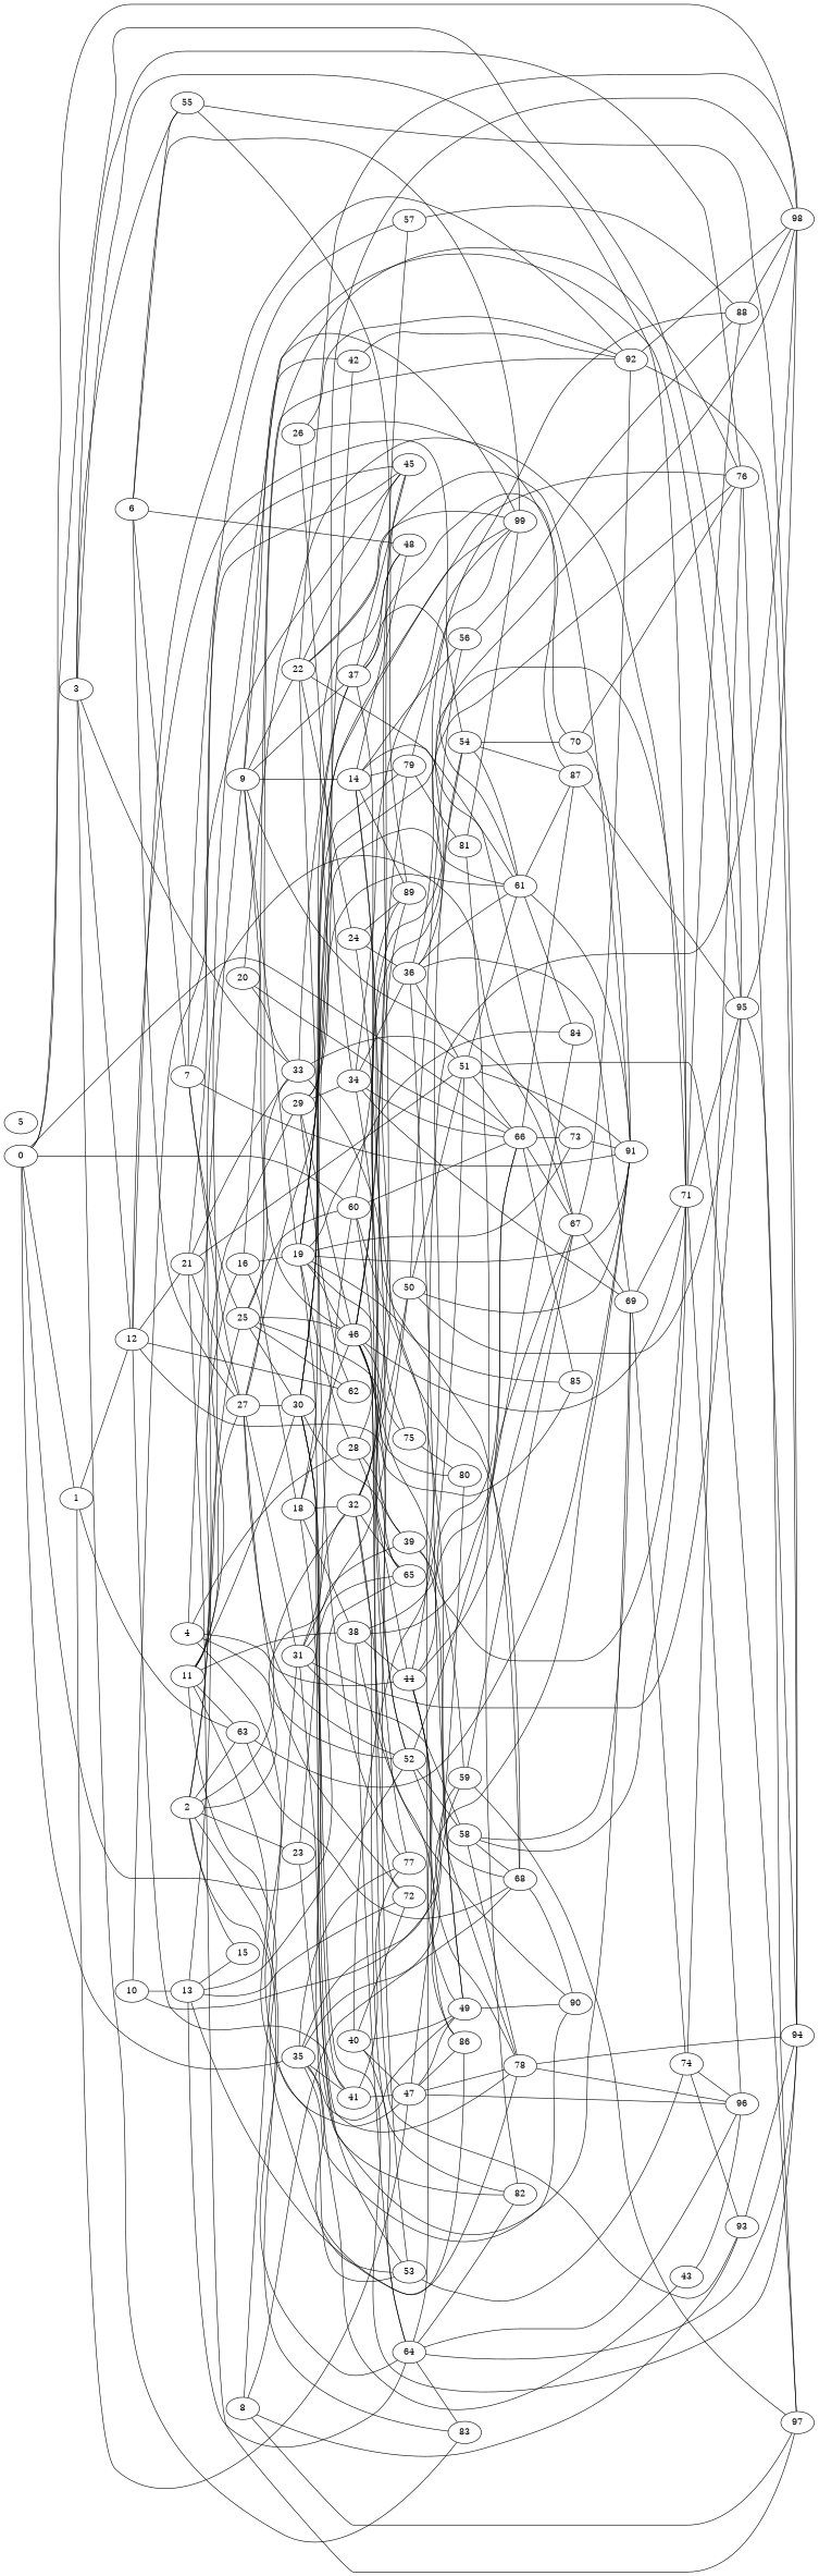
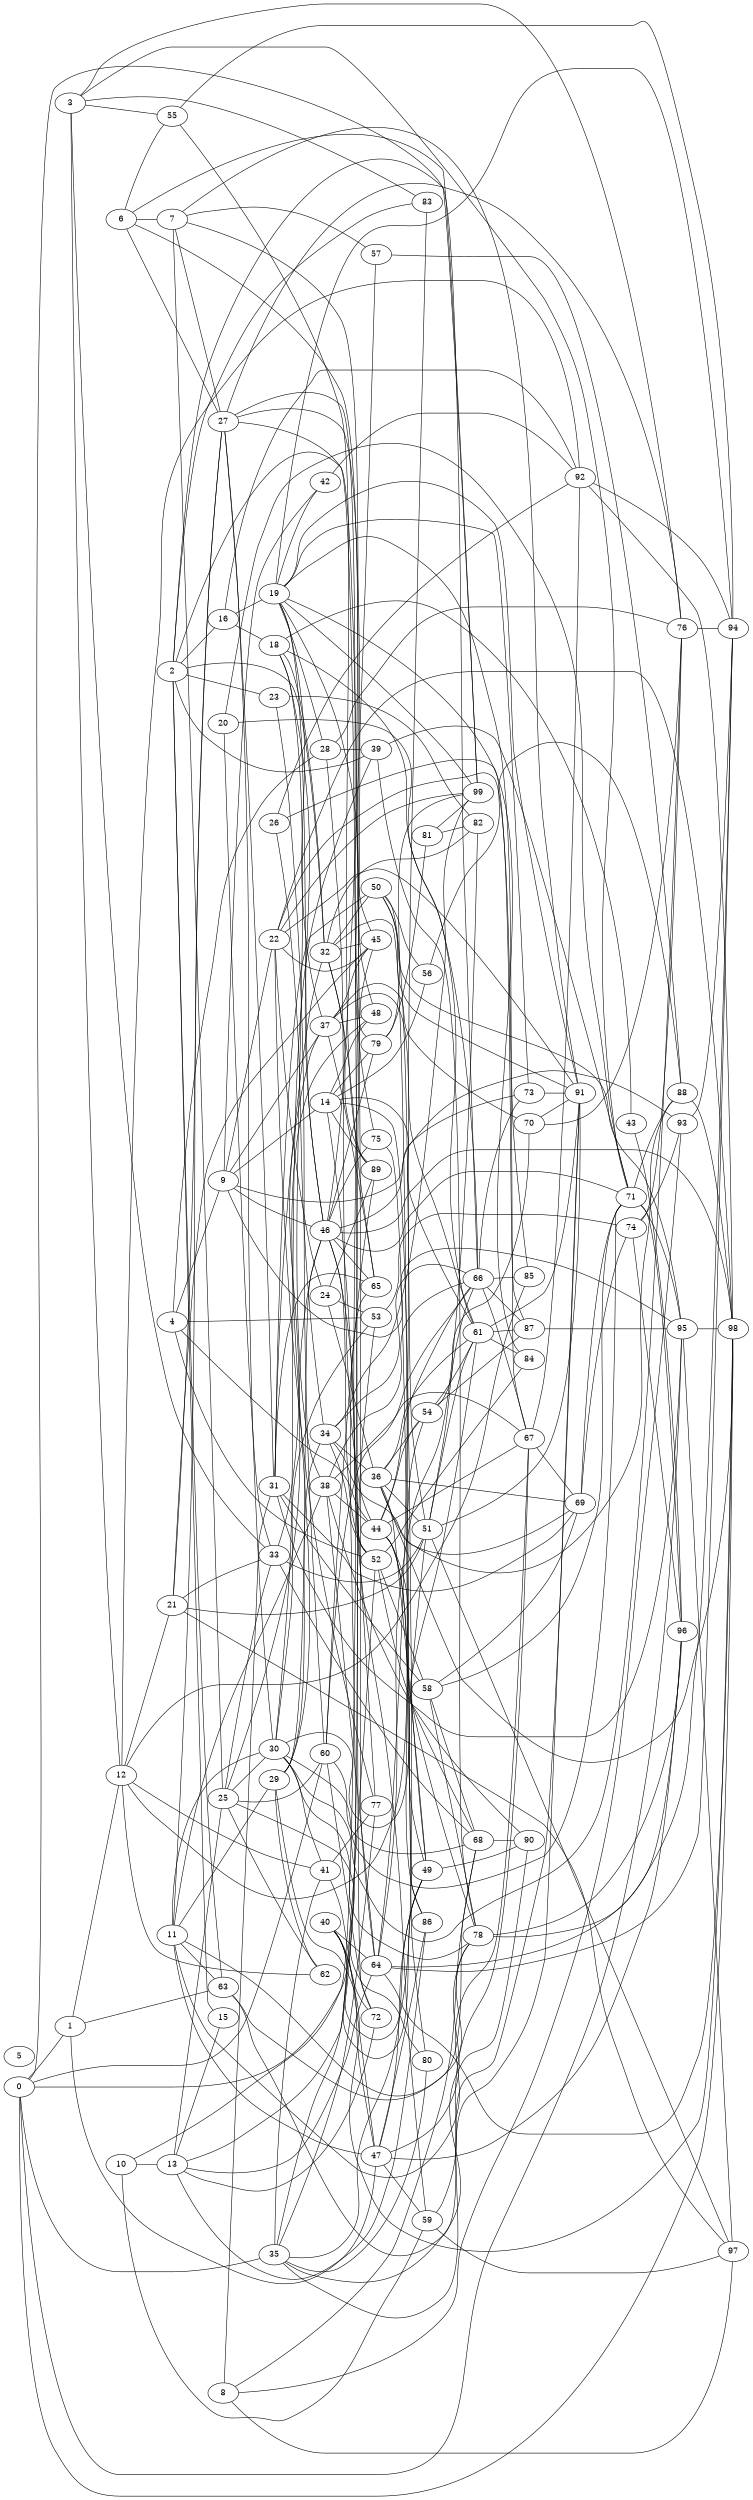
  strict graph {
    rankdir=LR
    edge [is_available=True prob=1.0]
    0
    1
    35
    60
    65
    66
    95
    98
    12
    47
    63
    53
    91
    41
    49
    77
    80
    90
    68
    72
    89
    73
    67
    85
    87
    97
    21
    54
    62
    92
    59
    78
    86
    96
    2
    15
    16
    23
    32
    39
    64
    83
    99
    19
    18
    82
    45
    50
    71
    94
    3
    33
    55
    76
    37
    51
    88
    4
    9
    28
    44
    52
    14
    22
    42
    46
    84
    58
    74
    5
    6
    7
    27
    48
    25
    57
    31
    30
    79
    8
    93
    69
    56
    61
    75
    24
    70
    10
    13
    11
    29
    38
    34
    81
    43
    20
    36
    26
    40
    0 -- 1 [prob=0.746174327718]
    0 -- 35 [prob=0.0760973675577]
    0 -- 60 [prob=0.433705680444]
    0 -- 65 [prob=0.657465442091]
    0 -- 66 [prob=0.403870691795]
    0 -- 95
    0 -- 98 [prob=0.393841971803]
    1 -- 12 [prob=0.774212656292]
    1 -- 47 [prob=0.617689863131]
    1 -- 63 [prob=0.207888478418]
    35 -- 53 [prob=0.38453159328]
    35 -- 91 [prob=0.0473485633387]
    35 -- 41
    35 -- 49 [prob=0.888694205764]
    35 -- 77
    35 -- 80 [prob=0.657451604977]
    35 -- 90 [prob=0.0176240366868]
    60 -- 66 [prob=0.972677913251]
    60 -- 68
    60 -- 72
    60 -- 89 [prob=0.0752668393972]
    66 -- 73
    66 -- 67
    66 -- 85 [prob=0.352957345694]
    66 -- 87 [prob=0.644541958466]
    95 -- 98
    95 -- 97 [prob=0.744328193402]
    12 -- 41 [prob=0.691996348277]
    12 -- 85 [prob=0.990246209559]
    12 -- 21
    12 -- 54 [prob=0.973282180971]
    12 -- 62 [prob=0.459090127745]
    12 -- 92 [prob=0.39573246493]
    47 -- 49 [prob=0.231271769844]
    47 -- 59 [prob=0.173457847408]
    47 -- 78 [prob=0.941155816156]
    47 -- 86 [prob=0.253785221572]
    47 -- 96 [prob=0.192304308705]
    63 -- 91 [prob=0.6882509417]
    63 -- 68 [prob=0.942933855039]
    53 -- 74 [prob=0.0659416777397]
    41 -- 47 [prob=0.854055306197]
    41 -- 77
    49 -- 90 [prob=0.282014411371]
    68 -- 90 [prob=0.568611943522]
    73 -- 91 [prob=0.0178256959971]
    67 -- 92 [prob=0.159598598066]
    67 -- 69 [prob=0.41358523396]
    87 -- 95
    21 -- 97
    21 -- 45 [prob=0.9164502924]
    21 -- 33 [prob=0.0450967214052]
    21 -- 51 [prob=0.35613487048]
    21 -- 27 [prob=0.447357239356]
    54 -- 87 [prob=0.671403231283]
    54 -- 61
    54 -- 70 [prob=0.818235491356]
    92 -- 98 [prob=0.00421921997046]
    92 -- 94 [prob=0.834346176377]
    59 -- 67 [prob=0.00919971746398]
    59 -- 97 [prob=0.578288105698]
    78 -- 96 [prob=0.425239114061]
    78 -- 94 [prob=0.0141691264325]
    2 -- 63 [prob=0.185536116635]
    2 -- 15 [prob=0.359155865041]
    2 -- 16 [prob=0.136546882732]
    2 -- 23
    2 -- 32 [prob=0.794011175576]
    2 -- 39
    2 -- 64
    2 -- 83 [prob=0.327280537131]
    2 -- 99
    16 -- 92 [prob=0.0978479495947]
    16 -- 19
    16 -- 18 [prob=0.339441608981]
    23 -- 60 [prob=0.143019918218]
    23 -- 82
    32 -- 65 [prob=0.711502772407]
    32 -- 89
    32 -- 86 [prob=0.0224637690412]
    32 -- 82
    32 -- 45 [prob=0.800152376763]
    32 -- 50 [prob=0.28042648188]
    39 -- 78 [prob=0.686955936733]
    39 -- 71
    64 -- 98 [prob=0.415858032816]
    64 -- 96 [prob=0.297063755344]
    64 -- 83 [prob=0.302044381606]
    64 -- 82 [prob=0.118514360486]
    64 -- 94 [prob=0.188542853164]
    19 -- 91
    19 -- 73 [prob=0.380974849767]
    19 -- 85 [prob=0.949241018408]
    19 -- 99 [prob=0.510425761635]
    19 -- 94 [prob=0.45364008768]
    19 -- 37 [prob=0.451204882107]
    19 -- 28 [prob=0.553532222617]
    19 -- 42 [prob=0.177665686412]
    19 -- 46 [prob=0.0471509674681]
    19 -- 84 [prob=0.223298872304]
    19 -- 75 [prob=0.494674956989]
    18 -- 32 [prob=0.605247807181]
    18 -- 46 [prob=0.60769918406]
    18 -- 61 [prob=0.183215991065]
    18 -- 38
    18 -- 43
    50 -- 95 [prob=0.280354356887]
    50 -- 91
    50 -- 51 [prob=0.63820512815]
    50 -- 56 [prob=0.687170799536]
    71 -- 95 [prob=0.692694772974]
    71 -- 96 [prob=0.861165034474]
    71 -- 88 [prob=0.715339747471]
    3 -- 12 [prob=0.644003533079]
    3 -- 83 [prob=0.260598336161]
    3 -- 71
    3 -- 33 [prob=0.679528540892]
    3 -- 55
    3 -- 76 [prob=0.438954974785]
    33 -- 68 [prob=0.927818114993]
    33 -- 37 [prob=0.531685762959]
    33 -- 51 [prob=0.629395706919]
    55 -- 89 [prob=0.785614225484]
    55 -- 94 [prob=0.25959282901]
    76 -- 94 [prob=0.241365636234]
    37 -- 65
    37 -- 45 [prob=0.389381767669]
    37 -- 48
    37 -- 61
    37 -- 70 [prob=0.0536837531339]
    51 -- 66
    51 -- 91 [prob=0.854162492488]
    51 -- 97 [prob=0.011452697456]
    51 -- 61 [prob=0.663673881612]
    88 -- 98
    4 -- 53
    4 -- 9 [prob=0.709899846071]
    4 -- 28
    4 -- 44 [prob=0.354967376059]
    4 -- 52 [prob=0.132335478651]
    9 -- 95 [prob=0.826838589508]
    9 -- 73 [prob=0.878666148657]
-   9 -- 19 [prob=0.796291005573]
    9 -- 37 [prob=0.861730782913]
    9 -- 14 [prob=0.138419294672]
    9 -- 22 [prob=0.898077015404]
    9 -- 42 [prob=0.623775235122]
    9 -- 46 [prob=0.231113176229]
    28 -- 39 [prob=0.637729249896]
    28 -- 76 [prob=0.916269232508]
    28 -- 44
    44 -- 66 [prob=0.8951052352]
    44 -- 49 [prob=0.14731765085]
    44 -- 67
    44 -- 54
    44 -- 78 [prob=0.014718388223]
    44 -- 86 [prob=0.435142107113]
    52 -- 68 [prob=0.356491749897]
    52 -- 84 [prob=0.58627739501]
    52 -- 58 [prob=0.745351045046]
    14 -- 49 [prob=0.104018785397]
    14 -- 77 [prob=0.661631631079]
    14 -- 89 [prob=0.370836502617]
    14 -- 48 [prob=0.187647332446]
    14 -- 79 [prob=0.112894658326]
    14 -- 56 [prob=0.195724021253]
    14 -- 61 [prob=0.5505349628]
    22 -- 98 [prob=0.0322964916785]
    22 -- 91 [prob=0.250240913223]
    22 -- 77 [prob=0.35122463265]
    22 -- 67 [prob=0.146220050064]
    22 -- 99 [prob=0.271290211668]
    22 -- 45 [prob=0.98062229133]
    22 -- 24
    42 -- 92
    46 -- 65 [prob=0.255460876433]
    46 -- 98 [prob=0.0200659130776]
    46 -- 59 [prob=0.490306594315]
    46 -- 71 [prob=0.627463245915]
    46 -- 52 [prob=0.615744626127]
    46 -- 57 [prob=0.705369750453]
    46 -- 79 [prob=0.858064599701]
    46 -- 93 [prob=0.380336647411]
    46 -- 75 [prob=0.649049171923]
    58 -- 68 [prob=0.937828785203]
    58 -- 78 [prob=0.328746041263]
    58 -- 71 [prob=0.054549882503]
    58 -- 69 [prob=0.839848431002]
    74 -- 96 [prob=0.906074088014]
    74 -- 76
    74 -- 93 [prob=0.391478321079]
    6 -- 99 [prob=0.358354995337]
    6 -- 55
    6 -- 7
    6 -- 27 [prob=0.124712103485]
    6 -- 48 [prob=0.793880357581]
    7 -- 91 [prob=0.74308599105]
    7 -- 45 [prob=0.00721233273541]
    7 -- 27 [prob=0.626340419875]
    7 -- 25 [prob=0.710754000307]
    7 -- 57
    27 -- 72 [prob=0.345315841689]
    27 -- 76 [prob=0.105557904251]
    27 -- 52
    27 -- 31 [prob=0.334612225349]
    27 -- 30 [prob=0.0766172367849]
    27 -- 79 [prob=0.331697403971]
    25 -- 60
    25 -- 80
    25 -- 62 [prob=0.500985547782]
    25 -- 33 [prob=0.155976370958]
    25 -- 46 [prob=0.580289917172]
    25 -- 30 [prob=0.91758798038]
    57 -- 88 [prob=0.372440036873]
    31 -- 65 [prob=0.391470102437]
    31 -- 95 [prob=0.839887305087]
    31 -- 32
    31 -- 50 [prob=0.612434977362]
    31 -- 58 [prob=0.369830087784]
    31 -- 69 [prob=0.956817323093]
    30 -- 53 [prob=0.218545854816]
    30 -- 41 [prob=0.153107429406]
    30 -- 78 [prob=0.100616578814]
    30 -- 39 [prob=0.441779374257]
    30 -- 71 [prob=0.00910059951574]
    30 -- 76 [prob=0.332977672551]
    30 -- 61 [prob=0.903902158075]
    79 -- 99 [prob=0.213322830895]
    79 -- 81 [prob=0.970871800226]
    8 -- 68 [prob=0.987745995817]
    8 -- 97 [prob=0.521722868132]
    8 -- 31 [prob=0.38785192285]
    8 -- 93 [prob=0.198431059766]
    93 -- 94
    69 -- 71 [prob=0.89240814767]
    69 -- 74
    56 -- 88 [prob=0.242825059389]
    61 -- 91 [prob=0.129671748597]
    61 -- 87 [prob=0.836296058465]
    61 -- 84
    75 -- 80 [prob=0.794614097095]
    24 -- 53 [prob=0.219689452499]
    24 -- 89 [prob=0.231212185326]
    24 -- 36 [prob=0.876468011116]
    70 -- 91 [prob=0.247072662973]
    70 -- 76 [prob=0.135967008522]
    10 -- 59 [prob=0.433607959195]
    10 -- 45 [prob=0.570809074822]
    10 -- 13
    13 -- 72 [prob=0.356926604085]
    13 -- 86 [prob=0.353105805046]
    13 -- 15 [prob=0.483709124333]
    13 -- 64 [prob=0.615569804947]
    13 -- 52
    13 -- 25 [prob=0.433505499656]
    11 -- 47 [prob=0.212832145624]
    11 -- 63 [prob=0.0196814335424]
    11 -- 67 [prob=0.160176014116]
    11 -- 78
    11 -- 27 [prob=0.606462332195]
    11 -- 30 [prob=0.390315963163]
    11 -- 29
    11 -- 38
    29 -- 98 [prob=0.69937137032]
    29 -- 62 [prob=0.124308799779]
    29 -- 46 [prob=0.123734140517]
    29 -- 48 [prob=0.0150185340716]
    29 -- 34 [prob=0.659625044268]
    38 -- 66
    38 -- 90
    38 -- 67
    38 -- 64 [prob=0.409854267848]
    38 -- 44 [prob=0.807981357741]
    34 -- 66 [prob=0.467429629287]
    34 -- 99
    34 -- 52 [prob=0.864672002886]
    34 -- 69 [prob=0.479023674645]
    34 -- 36 [prob=0.676639160434]
    81 -- 99 [prob=0.101513600542]
    81 -- 82 [prob=0.867203998267]
    43 -- 96
    20 -- 66
    20 -- 71 [prob=0.716676202101]
    20 -- 33 [prob=0.413758609103]
+   36 -- 98 [prob=0.998958082995]
    36 -- 49 [prob=0.258787457225]
    36 -- 54 [prob=0.918270335301]
    36 -- 51
    36 -- 88
    36 -- 69 [prob=0.0912133096909]
    36 -- 61 [prob=0.882582915909]
    26 -- 87
    26 -- 92 [prob=0.579429649907]
    26 -- 34 [prob=0.440582925804]
    40 -- 47 [prob=0.907691648398]
    40 -- 49 [prob=0.177190435757]
    40 -- 72
    40 -- 64 [prob=0.727189511354]
    40 -- 51 [prob=0.959713312608]
  }
